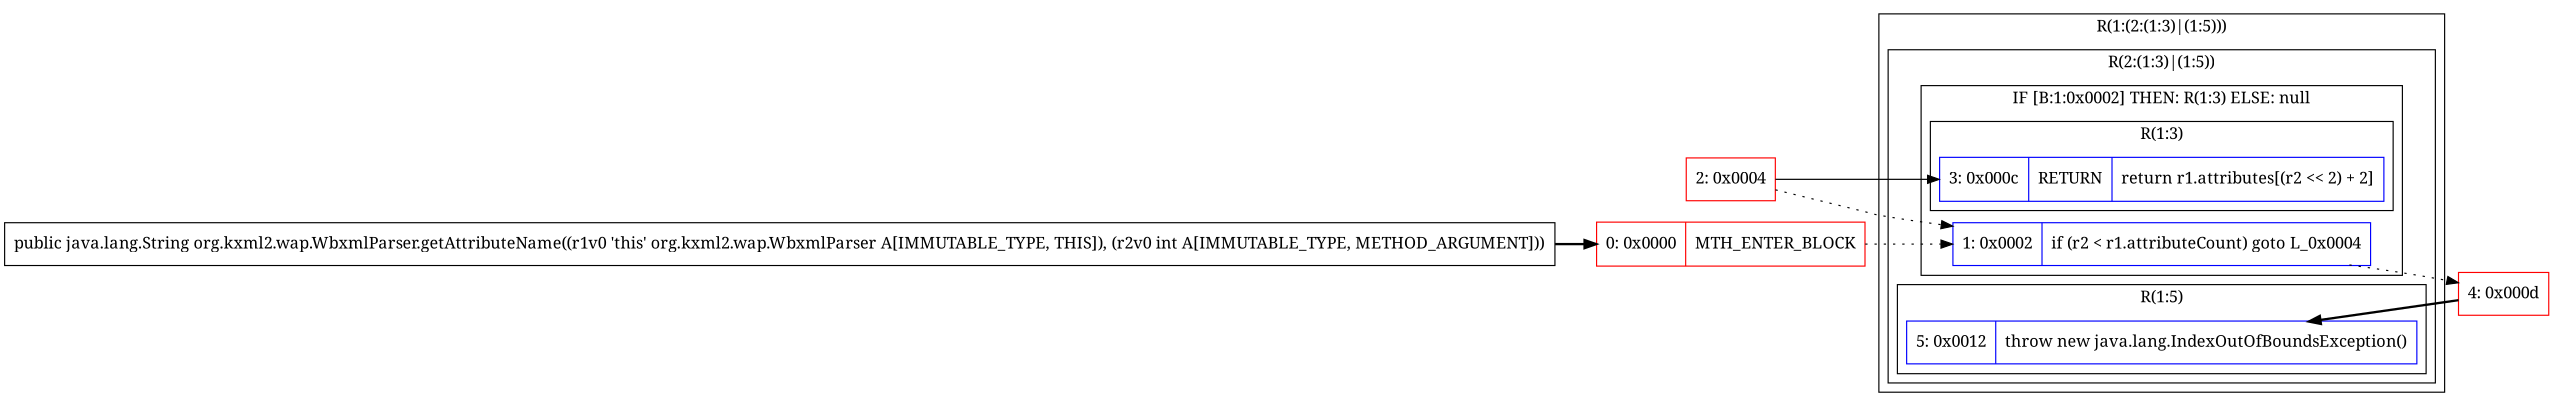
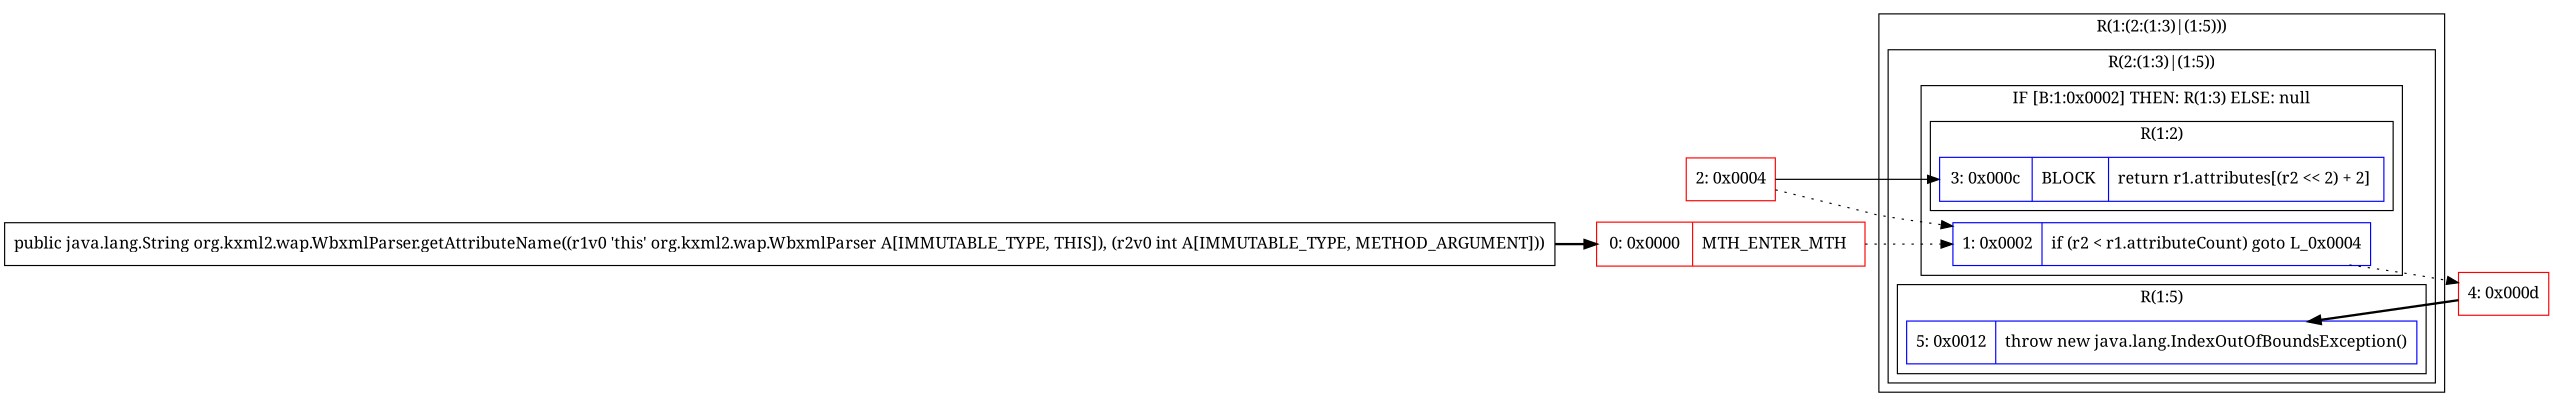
  digraph {
    fontname="Noto Serif"
    rankdir=LR
    node [color=blue fontname="Noto Serif" shape=record]
    edge [fontname="Noto Serif" style=dotted]
-   n1 [label="{3\:\ 0x000c|RETURN\l|return r1.attributes[(r2 \<\< 2) + 2]\l}"]
+   n1 [label="{3\:\ 0x000c|BLOCK\l|return r1.attributes[(r2 \<\< 2) + 2]\l}"]
    n2 [label="{1\:\ 0x0002|if (r2 \< r1.attributeCount) goto L_0x0004\l}"]
    n3 [label="{5\:\ 0x0012|throw new java.lang.IndexOutOfBoundsException()\l}"]
    n4 [color=red label="{4\:\ 0x000d}"]
    n5 [color=red label="{2\:\ 0x0004}"]
-   n6 [color=red label="{0\:\ 0x0000|MTH_ENTER_BLOCK\l}"]
+   n6 [color=red label="{0\:\ 0x0000|MTH_ENTER_MTH\l}"]
    n7 [label="{public java.lang.String org.kxml2.wap.WbxmlParser.getAttributeName((r1v0 'this' org.kxml2.wap.WbxmlParser A[IMMUTABLE_TYPE, THIS]), (r2v0 int A[IMMUTABLE_TYPE, METHOD_ARGUMENT])) }" color=""]
    subgraph cluster_1 {
      label="R(1:(2:(1:3)|(1:5)))"
      subgraph cluster_2 {
        label="R(2:(1:3)|(1:5))"
        subgraph cluster_3 {
          label="IF [B:1:0x0002] THEN: R(1:3) ELSE: null"
          n2
          subgraph cluster_4 {
-           label="R(1:3)"
+           label="R(1:2)"
            n1
          }
        }
        subgraph cluster_5 {
          label="R(1:5)"
          n3
        }
      }
    }
    n2 -> n4
    n4 -> n3 [style=bold]
    n5 -> n1 [style=solid]
    n5 -> n2
    n6 -> n2
    n7 -> n6 [style=bold]
  }
